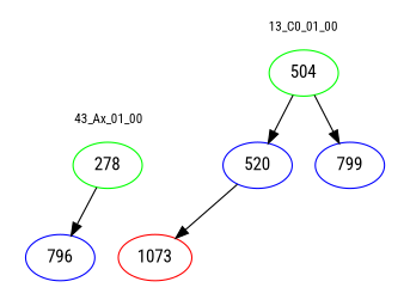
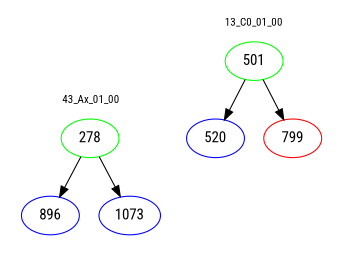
  digraph {
    fontname="Roboto Condensed"
    node [color=green fontname="Roboto Condensed"]
    edge [color=black fontname="Roboto Condensed"]
    n1 [label=278]
-   n2 [color=blue label=796]
-   n3 [color=red label=1073]
-   n4 [label=504]
+   n2 [color=blue label=896]
+   n3 [color=blue label=1073]
+   n4 [label=501]
    n5 [color=blue label=520]
-   n6 [color=blue label=799]
+   n6 [color=red label=799]
    subgraph cluster_1 {
      color=white
      fontsize=10
      label="43_Ax_01_00"
      n1
      n2
      n3
    }
    subgraph cluster_2 {
      color=white
      fontsize=10
      label="13_C0_01_00"
      n4
      n5
      n6
    }
    n1 -> n2
-   n5 -> n3
+   n1 -> n3
    n4 -> n5
    n4 -> n6
  }
